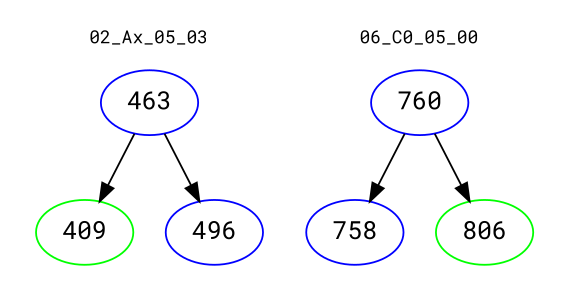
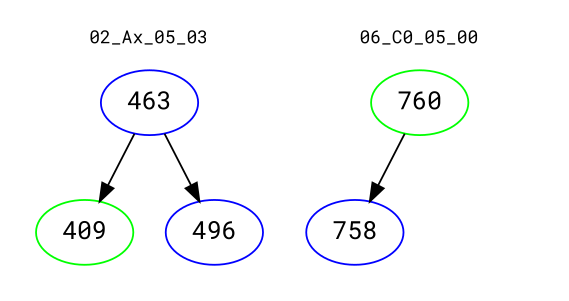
  digraph {
    fontname="Roboto Mono"
    node [color=blue fontname="Roboto Mono"]
    edge [color=black fontname="Roboto Mono"]
    n1 [label=463]
    n2 [color=green label=409]
    n3 [label=496]
-   n4 [label=760]
+   n4 [color=green label=760]
    n5 [label=758]
-   n6 [color=green label=806]
    subgraph cluster_1 {
      color=white
      fontsize=10
      label="02_Ax_05_03"
      n1
      n2
      n3
    }
    subgraph cluster_2 {
      color=white
      fontsize=10
      label="06_C0_05_00"
      n4
      n5
-     n6
    }
    n1 -> n2
    n1 -> n3
    n4 -> n5
-   n4 -> n6
  }
